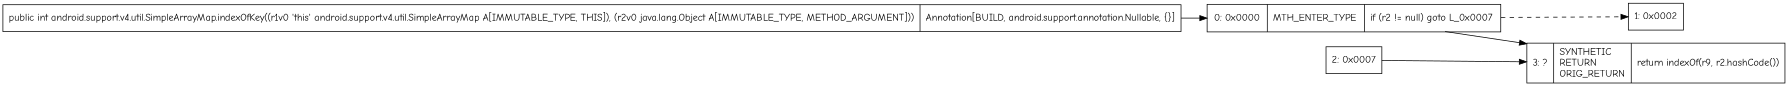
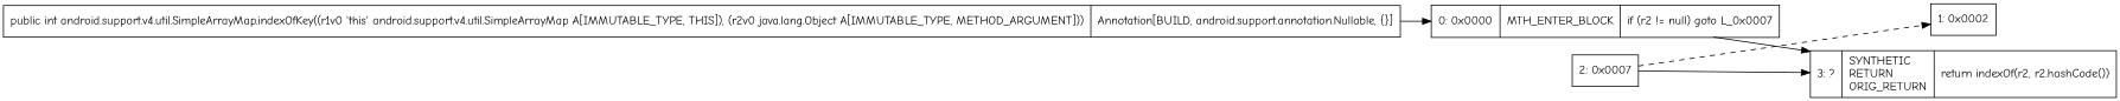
  digraph {
    fontname="Comic Neue"
    rankdir=LR
    node [fontname="Comic Neue" shape=record]
    edge [fontname="Comic Neue"]
-   n1 [label="{0\:\ 0x0000|MTH_ENTER_TYPE\l|if (r2 != null) goto L_0x0007\l}"]
+   n1 [label="{0\:\ 0x0000|MTH_ENTER_BLOCK\l|if (r2 != null) goto L_0x0007\l}"]
    n2 [label="{1\:\ 0x0002}"]
-   n3 [label="{3\:\ ?|SYNTHETIC\lRETURN\lORIG_RETURN\l|return indexOf(r9, r2.hashCode())\l}"]
+   n3 [label="{3\:\ ?|SYNTHETIC\lRETURN\lORIG_RETURN\l|return indexOf(r2, r2.hashCode())\l}"]
    n4 [label="{2\:\ 0x0007}"]
    n5 [label="{public int android.support.v4.util.SimpleArrayMap.indexOfKey((r1v0 'this' android.support.v4.util.SimpleArrayMap A[IMMUTABLE_TYPE, THIS]), (r2v0 java.lang.Object A[IMMUTABLE_TYPE, METHOD_ARGUMENT]))  | Annotation[BUILD, android.support.annotation.Nullable, \{\}]\l}"]
-   n1 -> n2 [style=dashed]
+   n4 -> n2 [style=dashed]
    n1 -> n3
    n4 -> n3
    n5 -> n1
  }
